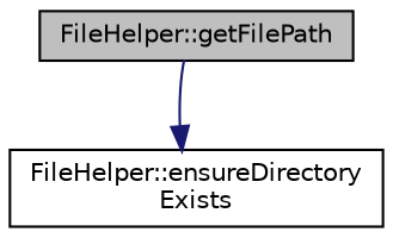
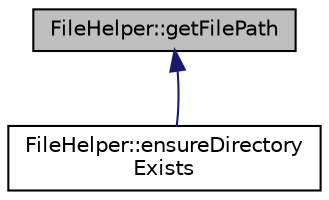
  digraph {
    rankdir=TB
    node [color=black fontname=Helvetica fontsize=10 shape=record style=filled]
    n1 [fillcolor=grey75 fontcolor=black height=0.2 label="FileHelper::getFilePath" width=0.4]
    n2 [fillcolor=white height=0.2 label="FileHelper::ensureDirectory\lExists" width=0.4]
-   n1 -> n2 [color=midnightblue fontname=Helvetica fontsize=10 labelfontname=Helvetica labelfontsize=10 style=solid]
+   n2 -> n1 [color=midnightblue fontname=Helvetica fontsize=10 labelfontname=Helvetica labelfontsize=10 style=solid]
  }
